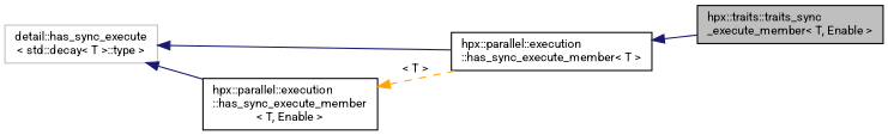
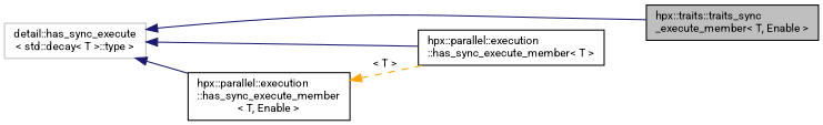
  digraph {
    fontname=Roboto
    rankdir=LR
    node [color=black fillcolor=white fontname=Roboto fontsize=10 shape=record style=filled]
    edge [color=midnightblue dir=back fontname=Roboto fontsize=10 labelfontname=Helvetica labelfontsize=10 style=solid]
    n1 [fillcolor=grey75 fontcolor=black height=0.2 label="hpx::traits::traits_sync\l_execute_member\< T, Enable \>" width=0.4]
    n2 [height=0.2 label="hpx::parallel::execution\l::has_sync_execute_member\< T \>" width=0.4]
    n3 [color=grey75 height=0.2 label="detail::has_sync_execute\l\< std::decay\< T \>::type \>" width=0.4]
    n4 [height=0.2 label="hpx::parallel::execution\l::has_sync_execute_member\l\< T, Enable \>" width=0.4]
-   n2 -> n1
+   n3 -> n1
    n3 -> n2
    n3 -> n4
    n4 -> n2 [color=orange label=" \< T \>" style=dashed]
  }
